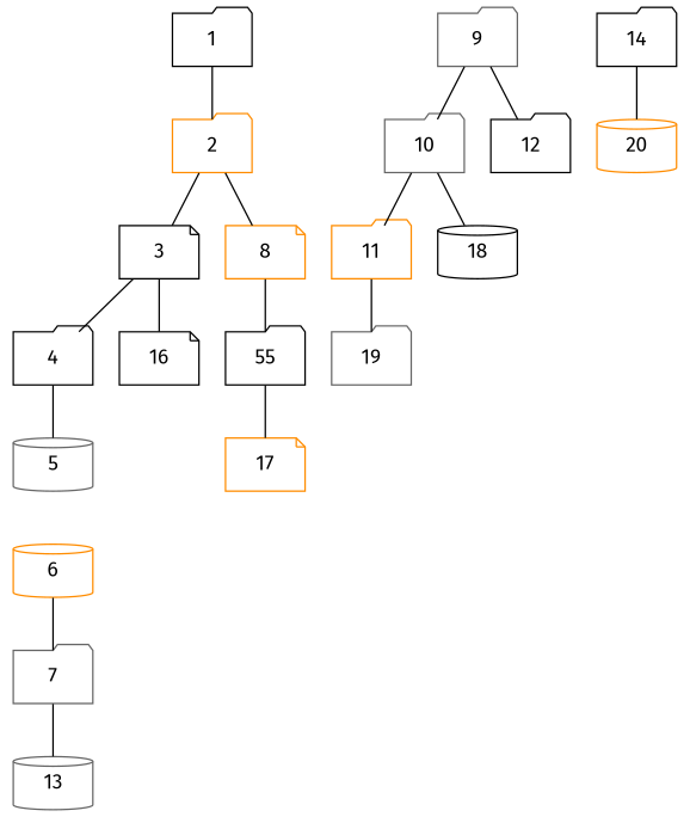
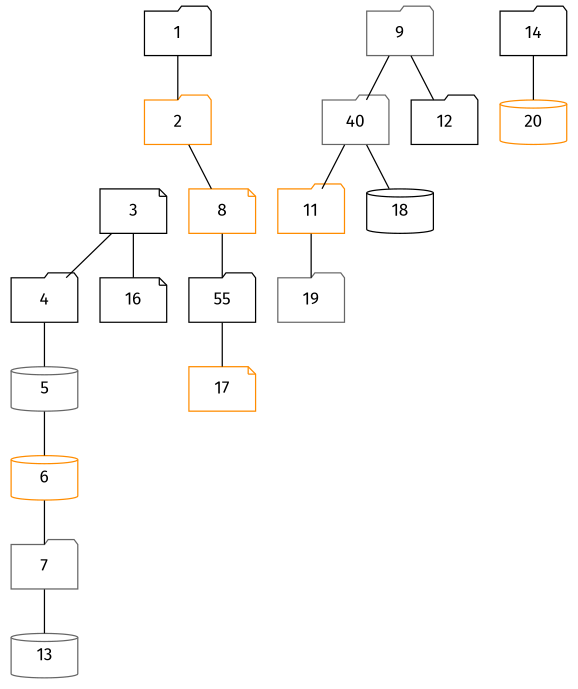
  graph {
    fontname="Fira Sans"
    node [color=black fontname="Fira Sans" shape=folder]
    edge [fontname="Fira Sans"]
    2 [color=darkorange]
    1
    3 [shape=note]
    8 [color=darkorange shape=note]
    4
    16 [shape=note]
    n7 [label=55]
    9 [color=gray40]
-   10 [color=gray40]
+   10 [color=gray40 label=40]
    12
    5 [color=gray40 shape=cylinder]
    17 [color=darkorange shape=note]
    11 [color=darkorange]
    18 [shape=cylinder]
    6 [color=darkorange shape=cylinder]
    7 [color=gray40]
    13 [color=gray40 shape=cylinder]
    20 [color=darkorange shape=cylinder]
    14
    19 [color=gray40]
-   2 -- 3
    2 -- 8
    1 -- 2
    3 -- 4
    3 -- 16
    8 -- n7
    4 -- 5
    n7 -- 17
    9 -- 10
    9 -- 12
    10 -- 11
    10 -- 18
+   5 -- 6
    11 -- 19
    6 -- 7
    7 -- 13
    14 -- 20
  }
